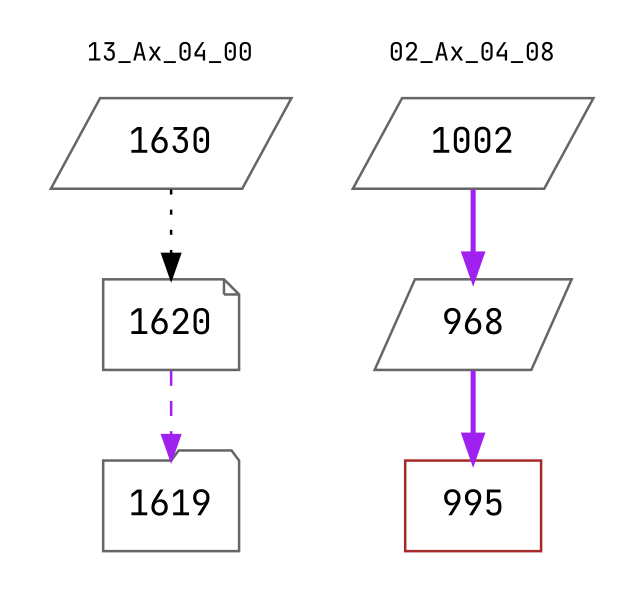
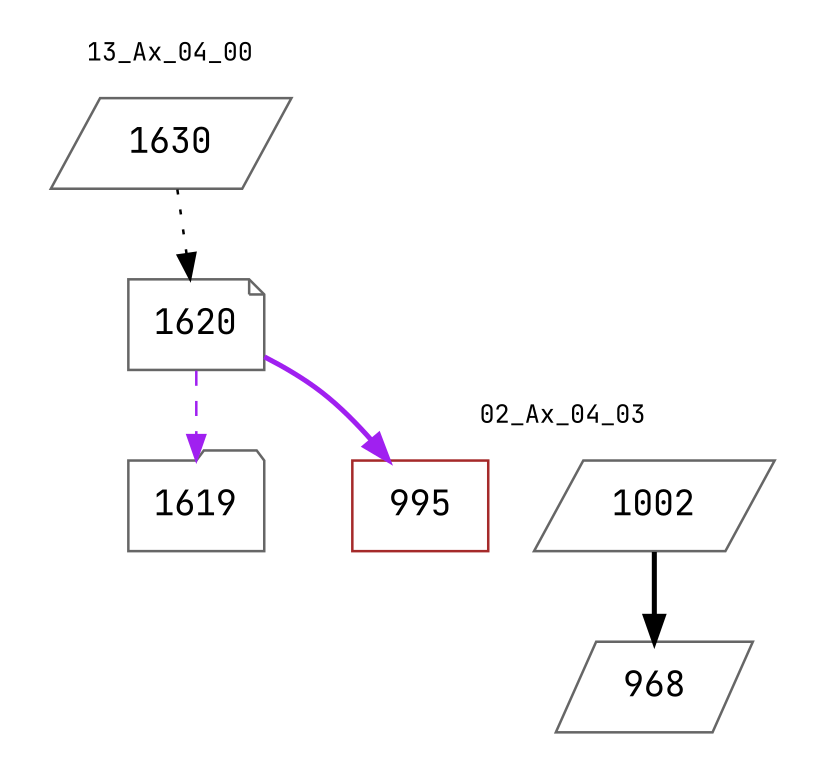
  digraph {
    fontname="JetBrains Mono"
    node [color=gray40 fontname="JetBrains Mono" shape=parallelogram]
    edge [color=black fontname="JetBrains Mono" style=bold]
    n1 [label=1630]
    n2 [label=1620 shape=note]
    n3 [label=1619 shape=folder]
    n4 [label=1002]
    n5 [label=968]
    n6 [color=brown label=995 shape=box]
    subgraph cluster_1 {
      color=white
      fontsize=10
      label="13_Ax_04_00"
      n1
      n2
      n3
    }
    subgraph cluster_2 {
      color=white
      fontsize=10
-     label="02_Ax_04_08"
+     label="02_Ax_04_03"
      n4
      n5
      n6
    }
    n1 -> n2 [style=dotted]
    n2 -> n3 [color=purple style=dashed]
-   n4 -> n5 [color=purple]
-   n5 -> n6 [color=purple]
+   n4 -> n5
+   n2 -> n6 [color=purple]
  }
